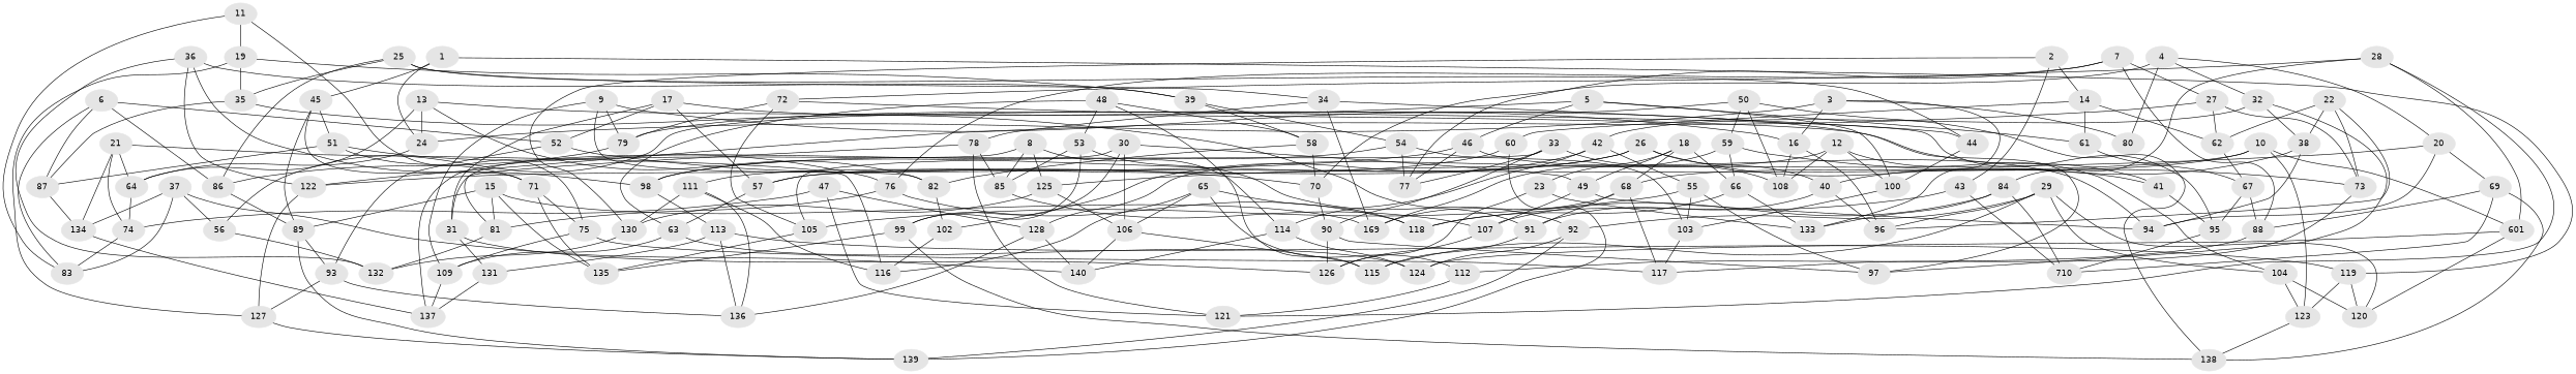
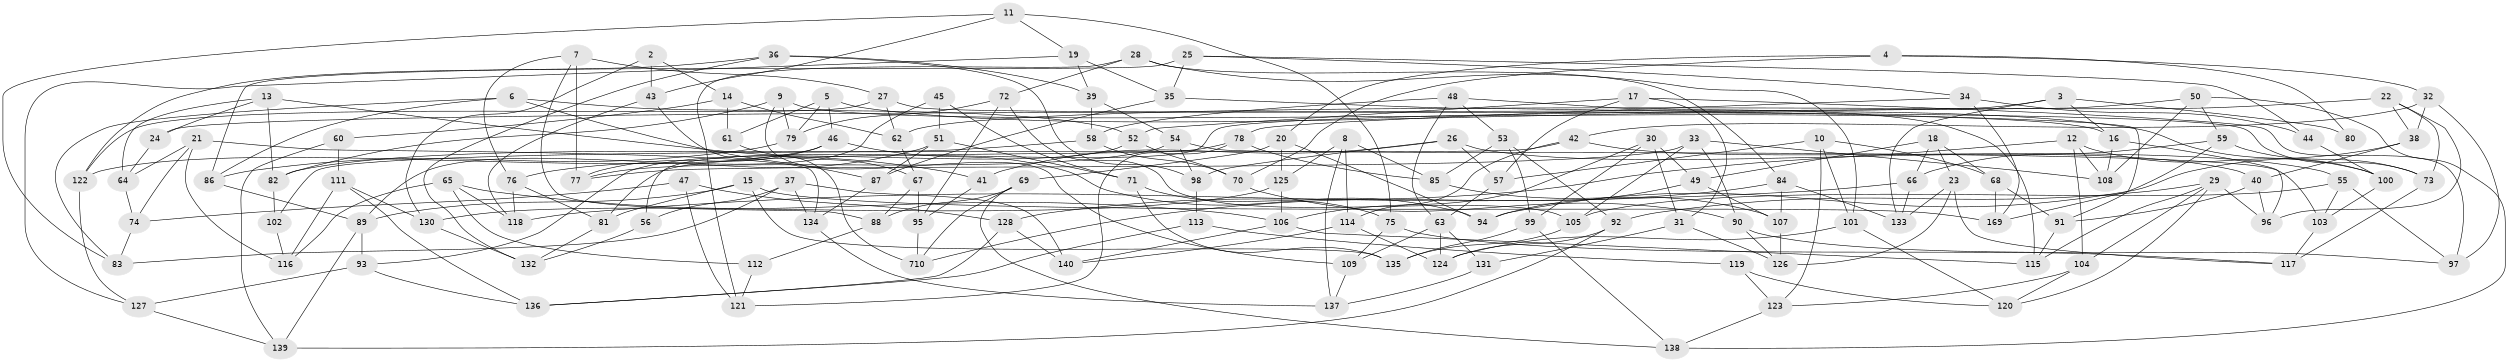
  graph {
    fontname="DejaVu Sans"
    node [color=gray90 fontname="DejaVu Sans" style=filled]
    edge [fontname="DejaVu Sans"]
-   1
    24
    45
    119
    64
    51
    71
    89
    60
    111
    139
    123
    120
    2
    14
    43
    130
    61
    62
    n20 [label=710]
    118
    44
    100
    132
    3
    16
    80
    133
    108
    96
    4
    20
    32
    70
    125
    69
    94
    97
    38
    42
    90
    5
    46
    79
    77
    122
    67
    86
    103
    6
    52
    83
    87
    93
    134
    7
    27
    76
    88
    73
    81
    112
    8
    85
    114
    137
    107
    140
    124
    106
    9
    82
    109
    102
    10
    57
    68
-   101 [label=601]
+   101
    63
    n80 [label=169]
    91
    138
    11
    19
    75
    35
    39
    127
    117
    12
    104
    128
    136
    13
    41
    95
    74
    15
    135
    116
    17
    31
    126
    131
    18
    23
    49
    66
    54
    58
    21
    22
    40
    25
    34
    78
    26
    98
    113
    28
    72
    84
    121
    105
    29
    92
    115
    30
    99
    55
    33
    36
    37
    56
    47
    48
    53
    50
    59
    65
-   1 -- 24
-   1 -- 45
-   1 -- 119
    24 -- 64
    45 -- 51
    45 -- 71
    45 -- 89
    119 -- 123
    119 -- 120
    64 -- 74
    51 -- 71
    51 -- 87
    51 -- 76
    71 -- 75
    71 -- 135
    89 -- 139
    89 -- 93
    60 -- 111
    60 -- 139
    111 -- 130
    111 -- 136
    111 -- 116
    123 -- 138
    2 -- 14
    2 -- 43
    2 -- 130
    14 -- 60
    14 -- 61
    14 -- 62
    43 -- n20
    43 -- 118
    130 -- 132
    61 -- 67
    62 -- 67
    44 -- 100
    100 -- 103
    3 -- 24
    3 -- 16
    3 -- 80
    3 -- 133
    16 -- 108
    16 -- 96
    4 -- 80
    4 -- 20
    4 -- 32
    4 -- 70
    20 -- 125
    20 -- 69
    20 -- 94
    32 -- 97
    32 -- 38
    32 -- 42
    70 -- 90
    125 -- 130
    125 -- 106
    69 -- n20
    69 -- 88
    69 -- 138
    38 -- 94
    38 -- 40
    42 -- 114
    42 -- 102
    42 -- 55
    90 -- 97
    90 -- 126
    5 -- 61
    5 -- 100
    5 -- 46
    5 -- 79
    46 -- 94
    46 -- 77
    46 -- 122
    79 -- 86
    122 -- 127
    67 -- 88
    67 -- 95
    86 -- 89
    103 -- 117
    6 -- 86
    6 -- 52
    6 -- 83
    6 -- 87
    52 -- 70
    52 -- 93
    87 -- 134
    93 -- 127
    93 -- 136
    134 -- 137
    7 -- 77
    7 -- 27
    7 -- 76
    7 -- 88
    27 -- 62
    27 -- 122
    27 -- 73
    76 -- 118
    76 -- 81
    88 -- 112
    73 -- 117
    81 -- 132
    112 -- 121
    8 -- 125
    8 -- 85
    8 -- 114
    8 -- 137
    85 -- 107
    114 -- 140
    114 -- 124
    107 -- 126
    106 -- 140
    106 -- 115
    9 -- 16
    9 -- 79
    9 -- 82
    9 -- 109
    82 -- 102
    109 -- 137
    102 -- 116
    10 -- 123
    10 -- 57
    10 -- 68
    10 -- 101
    57 -- 63
    68 -- n80
    68 -- 91
    101 -- 120
    101 -- 124
    63 -- 124
    63 -- 109
    91 -- 115
+   11 -- 43
    11 -- 83
    11 -- 19
    11 -- 75
    19 -- 35
    19 -- 39
    19 -- 127
    75 -- 109
    75 -- 117
    35 -- 87
    35 -- 91
    39 -- 54
    39 -- 58
    127 -- 139
    12 -- 100
    12 -- 108
    12 -- 104
    12 -- 128
    104 -- 123
    104 -- 120
    128 -- 140
    128 -- 136
    13 -- 24
    13 -- 64
    13 -- 82
    13 -- 41
    41 -- 95
    95 -- n20
    74 -- 83
    15 -- 89
    15 -- 81
    15 -- n80
    15 -- 135
    17 -- 97
    17 -- 52
    17 -- 57
    17 -- 31
    31 -- 126
    31 -- 131
    131 -- 137
    18 -- 68
    18 -- 23
    18 -- 49
    18 -- 66
    23 -- 133
-   68 -- 117
+   23 -- 117
    23 -- 126
    49 -- 94
    49 -- 107
    66 -- 118
    66 -- 133
    54 -- 77
    54 -- 103
    54 -- 98
    58 -- 70
    58 -- 82
    21 -- 64
    21 -- 134
    21 -- 74
    21 -- 116
    22 -- 62
    22 -- 96
    22 -- 38
    22 -- 73
    40 -- 96
    40 -- 91
    25 -- 44
    25 -- 86
    25 -- 35
    25 -- 34
    34 -- 44
    34 -- n80
    34 -- 78
    78 -- 81
    78 -- 85
    78 -- 121
    26 -- 57
    26 -- 41
    26 -- 40
    26 -- 98
    98 -- 113
    113 -- 119
    113 -- 136
-   113 -- 131
+   63 -- 131
    28 -- 101
    28 -- 72
    28 -- 84
    28 -- 121
    72 -- 79
    72 -- 95
    72 -- 105
    84 -- n20
    84 -- 133
    84 -- 107
    105 -- 135
    29 -- 120
    29 -- 96
    29 -- 104
    29 -- 92
    29 -- 115
    92 -- 139
    92 -- 124
    30 -- 106
    30 -- 31
    30 -- 49
    30 -- 99
    99 -- 138
    99 -- 135
    55 -- 97
    55 -- 103
    55 -- 105
    33 -- 108
    33 -- 90
    33 -- 77
    33 -- 105
    36 -- 132
    36 -- 122
    36 -- 39
    36 -- 98
    37 -- 83
    37 -- 134
    37 -- 140
    37 -- 56
    56 -- 132
    47 -- 128
    47 -- 74
    47 -- 121
    48 -- 63
    48 -- 58
    48 -- 115
    48 -- 53
    53 -- 85
    53 -- 92
    53 -- 99
    50 -- 108
    50 -- 138
    50 -- 56
    50 -- 59
    59 -- 73
    59 -- n80
    59 -- 66
    65 -- 118
    65 -- 112
    65 -- 106
    65 -- 116
  }
